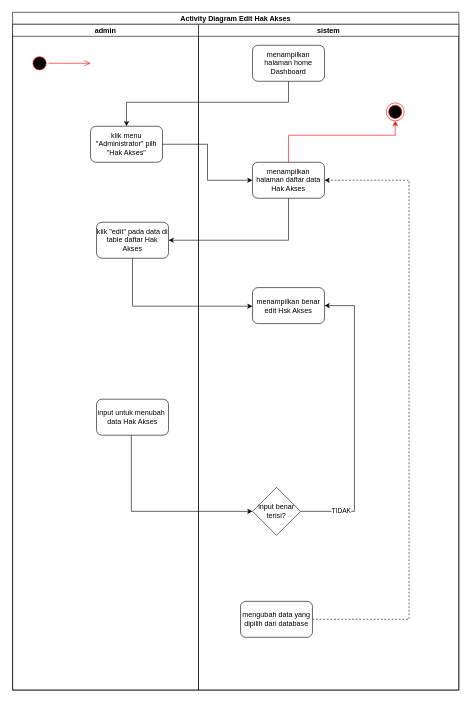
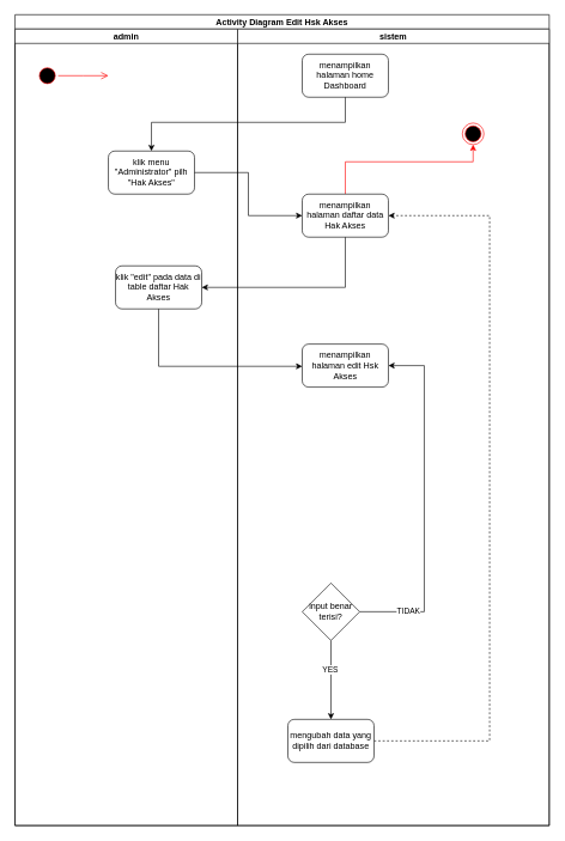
  <mxCell id="0" />
  <mxCell id="1" parent="0" />
- <mxCell id="2" value="Activity Diagram Edit Hak Akses" style="swimlane;childLayout=stackLayout;resizeParent=1;resizeParentMax=0;startSize=20;" parent="1" vertex="1"><mxGeometry x="20" y="20" width="744" height="1130" as="geometry" /></mxCell>
+ <mxCell id="2" value="Activity Diagram Edit Hsk Akses" style="swimlane;childLayout=stackLayout;resizeParent=1;resizeParentMax=0;startSize=20;" parent="1" vertex="1"><mxGeometry x="20" y="20" width="744" height="1130" as="geometry" /></mxCell>
  <mxCell id="3" value="admin" style="swimlane;startSize=20;" parent="2" vertex="1"><mxGeometry y="20" width="310" height="1110" as="geometry"><mxRectangle y="20" width="30" height="460" as="alternateBounds" /></mxGeometry></mxCell>
  <mxCell id="4" value="" style="ellipse;html=1;shape=startState;fillColor=#000000;strokeColor=#ff0000;" parent="3" vertex="1"><mxGeometry x="30" y="50" width="30" height="30" as="geometry" /></mxCell>
  <mxCell id="5" value="" style="edgeStyle=orthogonalEdgeStyle;html=1;verticalAlign=bottom;endArrow=open;endSize=8;strokeColor=#ff0000;rounded=0;" parent="3" source="4" edge="1"><mxGeometry relative="1" as="geometry"><mxPoint x="130" y="65" as="targetPoint" /></mxGeometry></mxCell>
  <mxCell id="6" value="klik menu &quot;Administrator&quot; pilh &quot;Hak Akses&quot;" style="rounded=1;whiteSpace=wrap;html=1;" parent="3" vertex="1"><mxGeometry x="130" y="170" width="120" height="60" as="geometry" /></mxCell>
  <mxCell id="7" value="klik &quot;edit&quot; pada data di table daftar Hak Akses" style="rounded=1;whiteSpace=wrap;html=1;" parent="3" vertex="1"><mxGeometry x="140" y="330" width="120" height="60" as="geometry" /></mxCell>
- <mxCell id="8" value="input untuk menubah&amp;nbsp; data Hak Akses" style="rounded=1;whiteSpace=wrap;html=1;" parent="3" vertex="1"><mxGeometry x="140" y="625" width="120" height="60" as="geometry" /></mxCell>
  <mxCell id="9" value="sistem" style="swimlane;startSize=20;" parent="2" vertex="1"><mxGeometry x="310" y="20" width="434" height="1110" as="geometry" /></mxCell>
  <mxCell id="10" value="menampilkan halaman home Dashboard" style="rounded=1;whiteSpace=wrap;html=1;" parent="9" vertex="1"><mxGeometry x="90" y="35" width="120" height="60" as="geometry" /></mxCell>
  <mxCell id="11" style="edgeStyle=orthogonalEdgeStyle;rounded=0;orthogonalLoop=1;jettySize=auto;html=1;strokeColor=#FF0000;" parent="9" source="12" target="13" edge="1"><mxGeometry relative="1" as="geometry"><Array as="points"><mxPoint x="150" y="185" /><mxPoint x="328" y="185" /></Array></mxGeometry></mxCell>
  <mxCell id="12" value="menampilkan halaman daftar data Hak Akses" style="rounded=1;whiteSpace=wrap;html=1;" parent="9" vertex="1"><mxGeometry x="90" y="230" width="120" height="60" as="geometry" /></mxCell>
  <mxCell id="13" value="" style="ellipse;html=1;shape=endState;fillColor=#000000;strokeColor=#ff0000;" parent="9" vertex="1"><mxGeometry x="313" y="131" width="30" height="30" as="geometry" /></mxCell>
- <mxCell id="14" value="menampilkan benar edit Hsk Akses" style="rounded=1;whiteSpace=wrap;html=1;" parent="9" vertex="1"><mxGeometry x="90" y="439" width="120" height="60" as="geometry" /></mxCell>
+ <mxCell id="14" value="menampilkan halaman edit Hsk Akses" style="rounded=1;whiteSpace=wrap;html=1;" parent="9" vertex="1"><mxGeometry x="90" y="439" width="120" height="60" as="geometry" /></mxCell>
  <mxCell id="15" style="edgeStyle=orthogonalEdgeStyle;rounded=0;orthogonalLoop=1;jettySize=auto;html=1;entryX=1;entryY=0.5;entryDx=0;entryDy=0;strokeColor=#000000;" parent="9" source="19" target="14" edge="1"><mxGeometry relative="1" as="geometry"><Array as="points"><mxPoint x="260" y="812" /><mxPoint x="260" y="469" /></Array></mxGeometry></mxCell>
  <mxCell id="16" value="TIDAK" style="edgeLabel;html=1;align=center;verticalAlign=middle;resizable=0;points=[];" parent="15" vertex="1" connectable="0"><mxGeometry x="-0.723" y="2" relative="1" as="geometry"><mxPoint as="offset" /></mxGeometry></mxCell>
+ <mxCell id="17" style="edgeStyle=orthogonalEdgeStyle;rounded=0;orthogonalLoop=1;jettySize=auto;html=1;strokeColor=#000000;" parent="9" source="19" target="21" edge="1"><mxGeometry relative="1" as="geometry" /></mxCell>
+ <mxCell id="18" value="YES" style="edgeLabel;html=1;align=center;verticalAlign=middle;resizable=0;points=[];" parent="17" vertex="1" connectable="0"><mxGeometry x="-0.273" y="-2" relative="1" as="geometry"><mxPoint as="offset" /></mxGeometry></mxCell>
  <mxCell id="19" value="input benar terisi?" style="rhombus;whiteSpace=wrap;html=1;" parent="9" vertex="1"><mxGeometry x="90" y="772" width="80" height="80" as="geometry" /></mxCell>
  <mxCell id="20" style="edgeStyle=orthogonalEdgeStyle;rounded=0;orthogonalLoop=1;jettySize=auto;html=1;strokeColor=#000000;entryX=1;entryY=0.5;entryDx=0;entryDy=0;dashed=1;" parent="9" source="21" target="12" edge="1"><mxGeometry relative="1" as="geometry"><mxPoint x="332" y="450" as="targetPoint" /><Array as="points"><mxPoint x="351" y="992" /><mxPoint x="351" y="260" /></Array></mxGeometry></mxCell>
  <mxCell id="21" value="mengubah data yang dipilih dari database" style="rounded=1;whiteSpace=wrap;html=1;" parent="9" vertex="1"><mxGeometry x="70" y="962" width="120" height="60" as="geometry" /></mxCell>
  <mxCell id="22" style="edgeStyle=orthogonalEdgeStyle;rounded=0;orthogonalLoop=1;jettySize=auto;html=1;entryX=0.5;entryY=0;entryDx=0;entryDy=0;" parent="2" source="10" target="6" edge="1"><mxGeometry relative="1" as="geometry"><Array as="points"><mxPoint x="460" y="150" /><mxPoint x="190" y="150" /></Array></mxGeometry></mxCell>
  <mxCell id="23" style="edgeStyle=orthogonalEdgeStyle;rounded=0;orthogonalLoop=1;jettySize=auto;html=1;entryX=0;entryY=0.5;entryDx=0;entryDy=0;" parent="2" source="6" target="12" edge="1"><mxGeometry relative="1" as="geometry" /></mxCell>
  <mxCell id="24" style="edgeStyle=orthogonalEdgeStyle;rounded=0;orthogonalLoop=1;jettySize=auto;html=1;entryX=1;entryY=0.5;entryDx=0;entryDy=0;" parent="2" source="12" target="7" edge="1"><mxGeometry relative="1" as="geometry"><Array as="points"><mxPoint x="460" y="380" /></Array></mxGeometry></mxCell>
  <mxCell id="25" style="edgeStyle=orthogonalEdgeStyle;rounded=0;orthogonalLoop=1;jettySize=auto;html=1;" parent="2" source="7" target="14" edge="1"><mxGeometry relative="1" as="geometry"><Array as="points"><mxPoint x="200" y="490" /></Array><mxPoint x="430" y="424" as="targetPoint" /></mxGeometry></mxCell>
- <mxCell id="26" style="edgeStyle=orthogonalEdgeStyle;rounded=0;orthogonalLoop=1;jettySize=auto;html=1;strokeColor=#000000;" parent="2" source="8" target="19" edge="1"><mxGeometry relative="1" as="geometry"><mxPoint x="398" y="832" as="targetPoint" /><Array as="points"><mxPoint x="198" y="832" /></Array></mxGeometry></mxCell>
